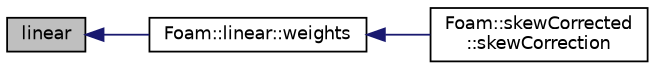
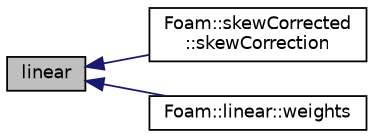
  digraph {
    rankdir=LR
    node [color=black fontname=Helvetica fontsize=10 shape=record]
    edge [color=midnightblue dir=back fontname=Helvetica fontsize=10 labelfontname=Helvetica labelfontsize=10 style=solid]
    n1 [fillcolor=grey75 fontcolor=black height=0.2 label=linear style=filled width=0.4]
    n2 [height=0.2 label="Foam::skewCorrected\l::skewCorrection" width=0.4]
    n3 [height=0.2 label="Foam::linear::weights" width=0.4]
-   n3 -> n2
+   n1 -> n2
    n1 -> n3
  }
